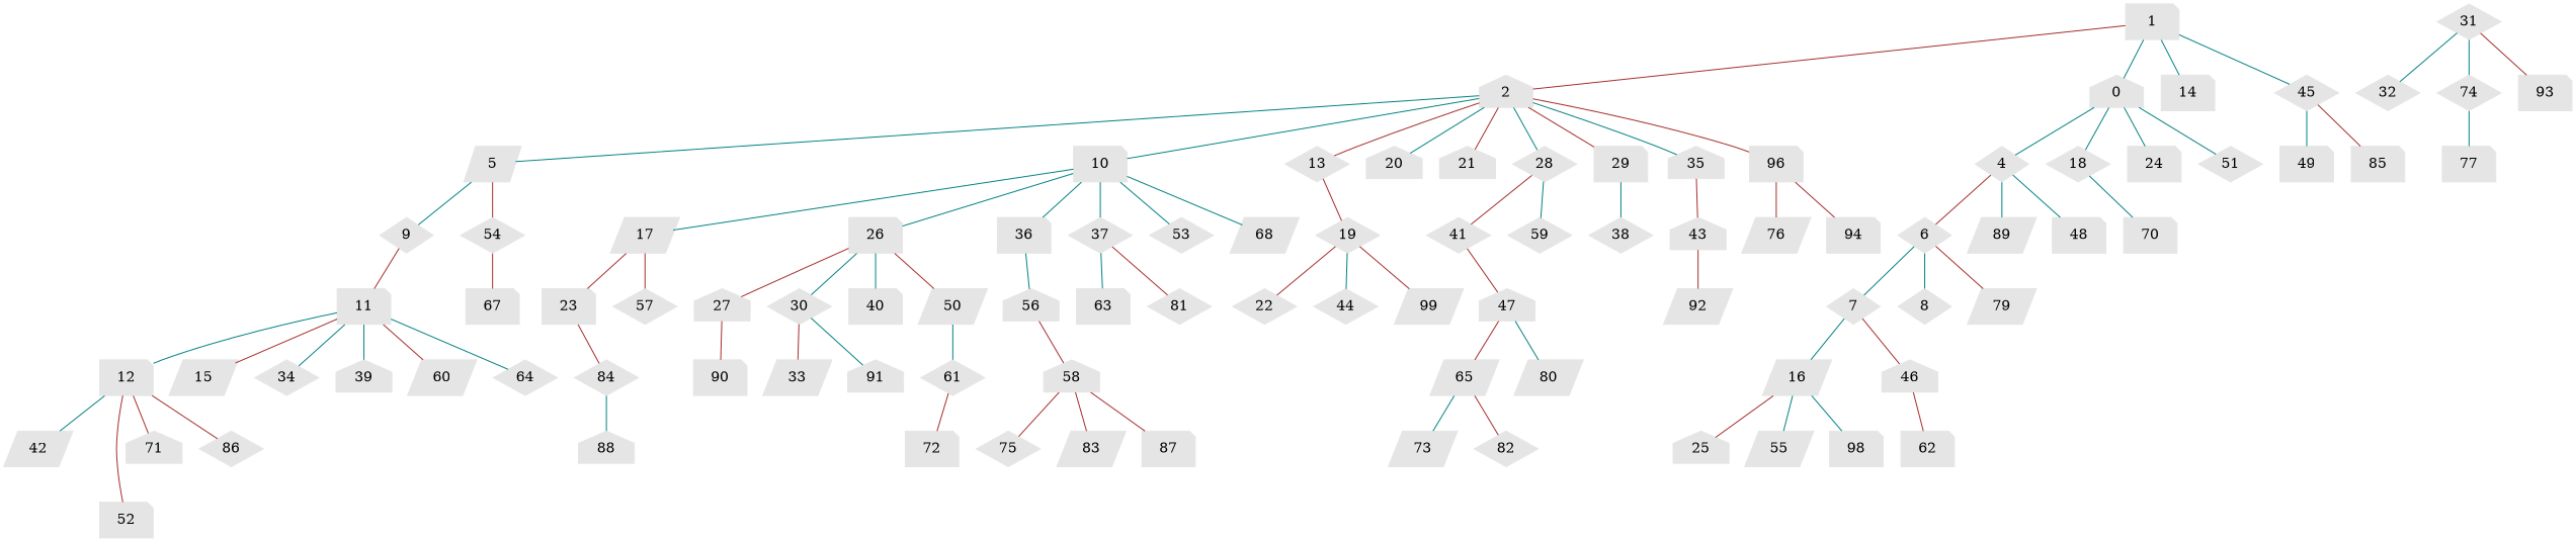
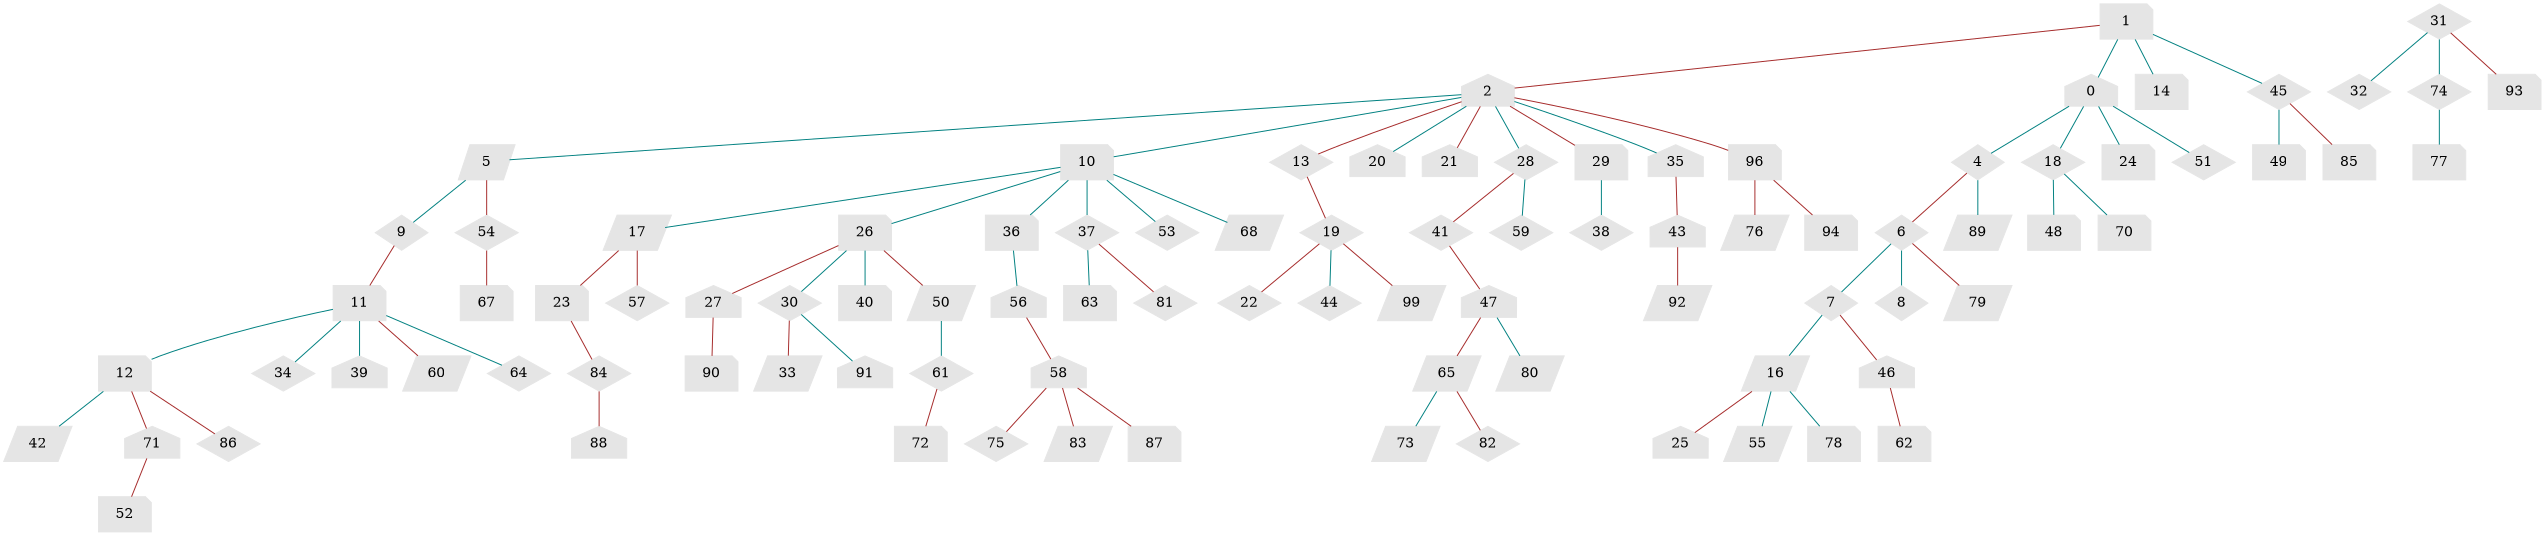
  graph {
    node [color=gray90 shape=diamond style=filled]
    edge [color=teal]
    1 [shape=note]
    2 [shape=house]
    n3 [label=0 shape=house]
    14 [shape=note]
    45
    5 [shape=parallelogram]
    10 [shape=note]
    13
    20 [shape=house]
    21 [shape=house]
    28
    29 [shape=note]
    35 [shape=house]
    n14 [label=96 shape=note]
    4
    18
    24 [shape=note]
    51
    49 [shape=note]
    85 [shape=note]
    9
    54
    17 [shape=parallelogram]
    26 [shape=note]
    36 [shape=note]
    37
    53
    68 [shape=parallelogram]
    19
    41
    59
    38
    43 [shape=house]
    76 [shape=parallelogram]
    94 [shape=note]
    6
    48 [shape=note]
    89 [shape=parallelogram]
    70 [shape=note]
    7
    8
    79 [shape=parallelogram]
    11 [shape=note]
    67 [shape=note]
    16 [shape=parallelogram]
    46 [shape=house]
    25 [shape=house]
    55 [shape=parallelogram]
-   78 [shape=note label=98]
+   78 [shape=note]
    62 [shape=note]
    12 [shape=note]
-   15 [shape=parallelogram]
    34
    39 [shape=house]
    60 [shape=parallelogram]
    64
    31
    32
    74
    93 [shape=note]
    23 [shape=note]
    57
    27 [shape=house]
    30
    40 [shape=note]
    50 [shape=parallelogram]
    56 [shape=house]
    63 [shape=note]
    81
    42 [shape=parallelogram]
    52 [shape=note]
    71 [shape=house]
    86
    22
    44
    n76 [label=99 shape=parallelogram]
    84
    88 [shape=house]
    90 [shape=note]
    33 [shape=parallelogram]
    91 [shape=house]
    61
    47 [shape=house]
    77 [shape=note]
    92 [shape=parallelogram]
    58 [shape=house]
    65 [shape=parallelogram]
    80 [shape=parallelogram]
    73 [shape=parallelogram]
    82
    72 [shape=note]
    75
    83 [shape=parallelogram]
    87 [shape=note]
    1 -- 2 [color=brown]
    1 -- n3
    1 -- 14
    1 -- 45
    2 -- 5
    2 -- 10
    2 -- 13 [color=brown]
    2 -- 20
    2 -- 21 [color=brown]
    2 -- 28
    2 -- 29 [color=brown]
    2 -- 35
    2 -- n14 [color=brown]
    n3 -- 4
    n3 -- 18
    n3 -- 24
    n3 -- 51
    45 -- 49
    45 -- 85 [color=brown]
    5 -- 9
    5 -- 54 [color=brown]
    10 -- 17
    10 -- 26
    10 -- 36
    10 -- 37
    10 -- 53
    10 -- 68
    13 -- 19 [color=brown]
    28 -- 41 [color=brown]
    28 -- 59
    29 -- 38
    35 -- 43 [color=brown]
    n14 -- 76 [color=brown]
    n14 -- 94 [color=brown]
    4 -- 6 [color=brown]
-   4 -- 48
+   18 -- 48
    4 -- 89
    18 -- 70
    9 -- 11 [color=brown]
    54 -- 67 [color=brown]
    17 -- 23 [color=brown]
    17 -- 57 [color=brown]
    26 -- 27 [color=brown]
    26 -- 30
    26 -- 40
    26 -- 50 [color=brown]
    36 -- 56
    37 -- 63
    37 -- 81 [color=brown]
    19 -- 22 [color=brown]
    19 -- 44
    19 -- n76 [color=brown]
    41 -- 47 [color=brown]
    43 -- 92 [color=brown]
    6 -- 7
    6 -- 8
    6 -- 79 [color=brown]
    7 -- 16
    7 -- 46 [color=brown]
    11 -- 12
-   11 -- 15 [color=brown]
    11 -- 34
    11 -- 39
    11 -- 60 [color=brown]
    11 -- 64
    16 -- 25 [color=brown]
    16 -- 55
    16 -- 78
    46 -- 62 [color=brown]
    12 -- 42
-   12 -- 52 [color=brown]
+   71 -- 52 [color=brown]
    12 -- 71 [color=brown]
    12 -- 86 [color=brown]
    31 -- 32
    31 -- 74
    31 -- 93 [color=brown]
    74 -- 77
    23 -- 84 [color=brown]
    27 -- 90 [color=brown]
    30 -- 33 [color=brown]
    30 -- 91
    50 -- 61
    56 -- 58 [color=brown]
-   84 -- 88
+   84 -- 88 [color=brown]
    61 -- 72 [color=brown]
    47 -- 65 [color=brown]
    47 -- 80
    58 -- 75 [color=brown]
    58 -- 83 [color=brown]
    58 -- 87 [color=brown]
    65 -- 73
    65 -- 82 [color=brown]
  }
